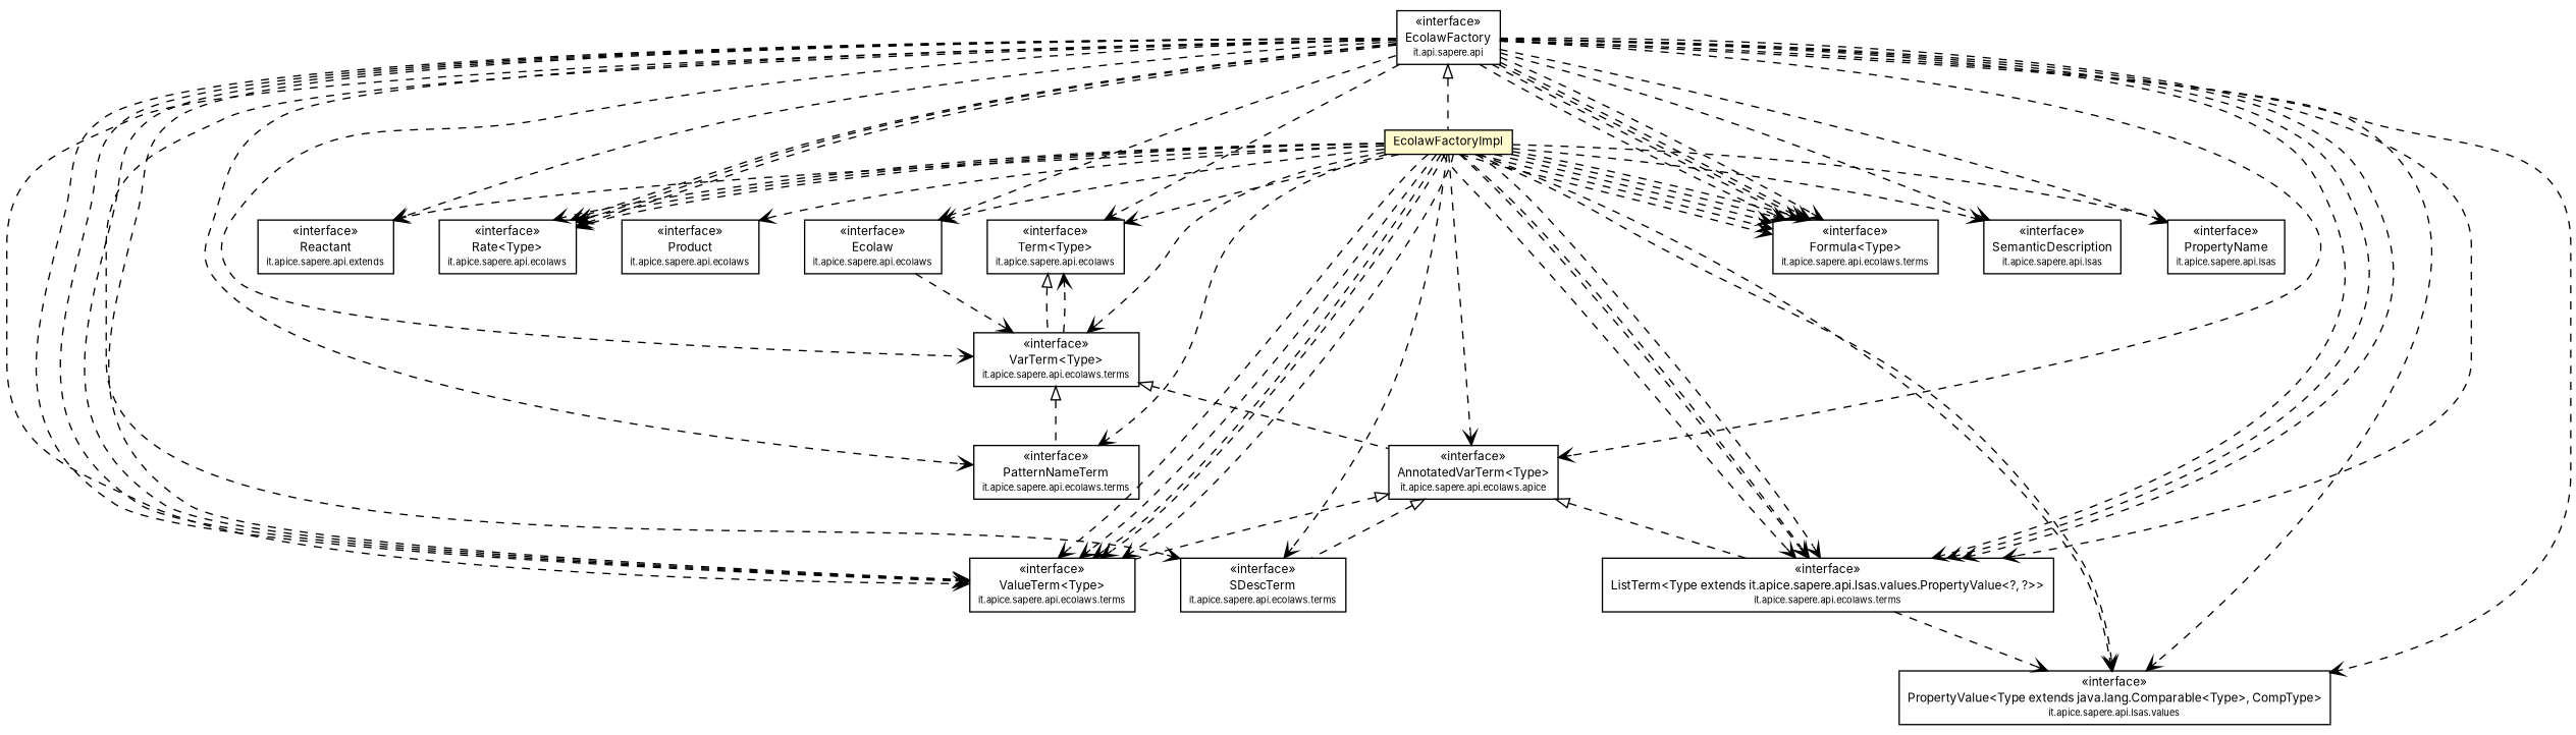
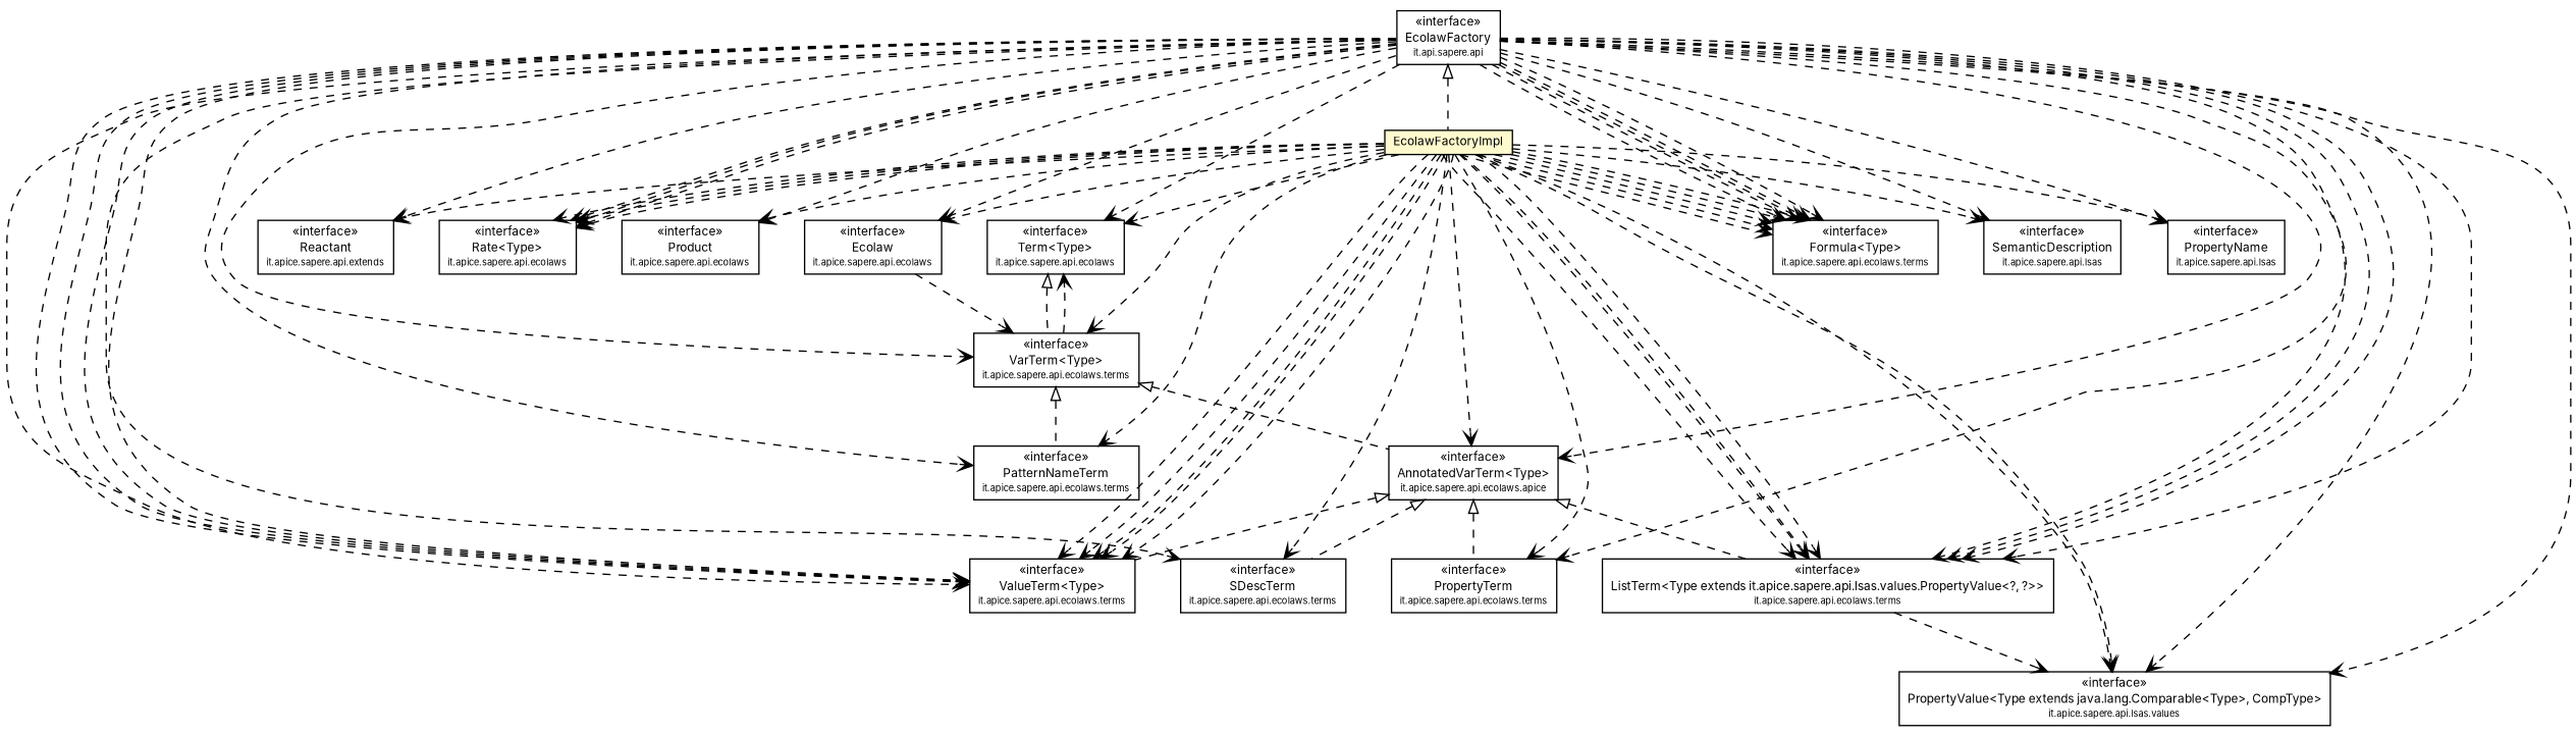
  digraph {
    fontname=Inter
    node [fontcolor=black fontname=Inter fontsize=9.0 shape=plaintext]
    edge [arrowhead=open color=black fontcolor=black fontname=Inter fontsize=10.0 headport=p labelfontname=Helvetica labelfontsize=10 style=dashed tailport=p]
    n1 [label=<<table border="0" cellborder="1" cellspacing="0" cellpadding="2" port="p" href="../EcolawFactory.html"> 		<tr><td><table border="0" cellspacing="0" cellpadding="1"> 			<tr><td> &laquo;interface&raquo; </td></tr> 			<tr><td> EcolawFactory </td></tr> 			<tr><td><font point-size="7.0"> it.api.sapere.api </font></td></tr> 		</table></td></tr> 		</table>>]
    n2 [label=<<table border="0" cellborder="1" cellspacing="0" cellpadding="2" port="p" href="../ecolaws/Term.html"> 		<tr><td><table border="0" cellspacing="0" cellpadding="1"> 			<tr><td> &laquo;interface&raquo; </td></tr> 			<tr><td> Term&lt;Type&gt; </td></tr> 			<tr><td><font point-size="7.0"> it.apice.sapere.api.ecolaws </font></td></tr> 		</table></td></tr> 		</table>>]
    n3 [label=<<table border="0" cellborder="1" cellspacing="0" cellpadding="2" port="p" href="../ecolaws/Reactant.html"> 		<tr><td><table border="0" cellspacing="0" cellpadding="1"> 			<tr><td> &laquo;interface&raquo; </td></tr> 			<tr><td> Reactant </td></tr> 			<tr><td><font point-size="7.0"> it.apice.sapere.api.extends </font></td></tr> 		</table></td></tr> 		</table>>]
    n4 [label=<<table border="0" cellborder="1" cellspacing="0" cellpadding="2" port="p" href="../ecolaws/Rate.html"> 		<tr><td><table border="0" cellspacing="0" cellpadding="1"> 			<tr><td> &laquo;interface&raquo; </td></tr> 			<tr><td> Rate&lt;Type&gt; </td></tr> 			<tr><td><font point-size="7.0"> it.apice.sapere.api.ecolaws </font></td></tr> 		</table></td></tr> 		</table>>]
    n5 [label=<<table border="0" cellborder="1" cellspacing="0" cellpadding="2" port="p" href="../ecolaws/Product.html"> 		<tr><td><table border="0" cellspacing="0" cellpadding="1"> 			<tr><td> &laquo;interface&raquo; </td></tr> 			<tr><td> Product </td></tr> 			<tr><td><font point-size="7.0"> it.apice.sapere.api.ecolaws </font></td></tr> 		</table></td></tr> 		</table>>]
    n6 [label=<<table border="0" cellborder="1" cellspacing="0" cellpadding="2" port="p" href="../ecolaws/Ecolaw.html"> 		<tr><td><table border="0" cellspacing="0" cellpadding="1"> 			<tr><td> &laquo;interface&raquo; </td></tr> 			<tr><td> Ecolaw </td></tr> 			<tr><td><font point-size="7.0"> it.apice.sapere.api.ecolaws </font></td></tr> 		</table></td></tr> 		</table>>]
    n7 [label=<<table border="0" cellborder="1" cellspacing="0" cellpadding="2" port="p" href="../ecolaws/terms/VarTerm.html"> 		<tr><td><table border="0" cellspacing="0" cellpadding="1"> 			<tr><td> &laquo;interface&raquo; </td></tr> 			<tr><td> VarTerm&lt;Type&gt; </td></tr> 			<tr><td><font point-size="7.0"> it.apice.sapere.api.ecolaws.terms </font></td></tr> 		</table></td></tr> 		</table>>]
    n8 [label=<<table border="0" cellborder="1" cellspacing="0" cellpadding="2" port="p" href="../ecolaws/terms/ValueTerm.html"> 		<tr><td><table border="0" cellspacing="0" cellpadding="1"> 			<tr><td> &laquo;interface&raquo; </td></tr> 			<tr><td> ValueTerm&lt;Type&gt; </td></tr> 			<tr><td><font point-size="7.0"> it.apice.sapere.api.ecolaws.terms </font></td></tr> 		</table></td></tr> 		</table>>]
    n9 [label=<<table border="0" cellborder="1" cellspacing="0" cellpadding="2" port="p" href="../ecolaws/terms/SDescTerm.html"> 		<tr><td><table border="0" cellspacing="0" cellpadding="1"> 			<tr><td> &laquo;interface&raquo; </td></tr> 			<tr><td> SDescTerm </td></tr> 			<tr><td><font point-size="7.0"> it.apice.sapere.api.ecolaws.terms </font></td></tr> 		</table></td></tr> 		</table>>]
+   n10 [label=<<table border="0" cellborder="1" cellspacing="0" cellpadding="2" port="p" href="../ecolaws/terms/PropertyTerm.html"> 		<tr><td><table border="0" cellspacing="0" cellpadding="1"> 			<tr><td> &laquo;interface&raquo; </td></tr> 			<tr><td> PropertyTerm </td></tr> 			<tr><td><font point-size="7.0"> it.apice.sapere.api.ecolaws.terms </font></td></tr> 		</table></td></tr> 		</table>>]
    n11 [label=<<table border="0" cellborder="1" cellspacing="0" cellpadding="2" port="p" href="../ecolaws/terms/PatternNameTerm.html"> 		<tr><td><table border="0" cellspacing="0" cellpadding="1"> 			<tr><td> &laquo;interface&raquo; </td></tr> 			<tr><td> PatternNameTerm </td></tr> 			<tr><td><font point-size="7.0"> it.apice.sapere.api.ecolaws.terms </font></td></tr> 		</table></td></tr> 		</table>>]
    n12 [label=<<table border="0" cellborder="1" cellspacing="0" cellpadding="2" port="p" href="../ecolaws/terms/ListTerm.html"> 		<tr><td><table border="0" cellspacing="0" cellpadding="1"> 			<tr><td> &laquo;interface&raquo; </td></tr> 			<tr><td> ListTerm&lt;Type extends it.apice.sapere.api.lsas.values.PropertyValue&lt;?, ?&gt;&gt; </td></tr> 			<tr><td><font point-size="7.0"> it.apice.sapere.api.ecolaws.terms </font></td></tr> 		</table></td></tr> 		</table>>]
    n13 [label=<<table border="0" cellborder="1" cellspacing="0" cellpadding="2" port="p" href="../ecolaws/terms/Formula.html"> 		<tr><td><table border="0" cellspacing="0" cellpadding="1"> 			<tr><td> &laquo;interface&raquo; </td></tr> 			<tr><td> Formula&lt;Type&gt; </td></tr> 			<tr><td><font point-size="7.0"> it.apice.sapere.api.ecolaws.terms </font></td></tr> 		</table></td></tr> 		</table>>]
    n14 [label=<<table border="0" cellborder="1" cellspacing="0" cellpadding="2" port="p" href="../ecolaws/terms/AnnotatedVarTerm.html"> 		<tr><td><table border="0" cellspacing="0" cellpadding="1"> 			<tr><td> &laquo;interface&raquo; </td></tr> 			<tr><td> AnnotatedVarTerm&lt;Type&gt; </td></tr> 			<tr><td><font point-size="7.0"> it.apice.sapere.api.ecolaws.apice </font></td></tr> 		</table></td></tr> 		</table>>]
    n15 [label=<<table border="0" cellborder="1" cellspacing="0" cellpadding="2" port="p" href="../lsas/SemanticDescription.html"> 		<tr><td><table border="0" cellspacing="0" cellpadding="1"> 			<tr><td> &laquo;interface&raquo; </td></tr> 			<tr><td> SemanticDescription </td></tr> 			<tr><td><font point-size="7.0"> it.apice.sapere.api.lsas </font></td></tr> 		</table></td></tr> 		</table>>]
    n16 [label=<<table border="0" cellborder="1" cellspacing="0" cellpadding="2" port="p" href="../lsas/PropertyName.html"> 		<tr><td><table border="0" cellspacing="0" cellpadding="1"> 			<tr><td> &laquo;interface&raquo; </td></tr> 			<tr><td> PropertyName </td></tr> 			<tr><td><font point-size="7.0"> it.apice.sapere.api.lsas </font></td></tr> 		</table></td></tr> 		</table>>]
    n17 [label=<<table border="0" cellborder="1" cellspacing="0" cellpadding="2" port="p" href="../lsas/values/PropertyValue.html"> 		<tr><td><table border="0" cellspacing="0" cellpadding="1"> 			<tr><td> &laquo;interface&raquo; </td></tr> 			<tr><td> PropertyValue&lt;Type extends java.lang.Comparable&lt;Type&gt;, CompType&gt; </td></tr> 			<tr><td><font point-size="7.0"> it.apice.sapere.api.lsas.values </font></td></tr> 		</table></td></tr> 		</table>>]
    n18 [label=<<table border="0" cellborder="1" cellspacing="0" cellpadding="2" port="p" bgcolor="lemonChiffon" href="./EcolawFactoryImpl.html"> 		<tr><td><table border="0" cellspacing="0" cellpadding="1"> 			<tr><td> EcolawFactoryImpl </td></tr> 		</table></td></tr> 		</table>>]
    n1 -> n2
    n1 -> n3
    n1 -> n4
    n1 -> n4
    n1 -> n4
+   n1 -> n5
    n1 -> n6
    n1 -> n7
    n1 -> n8
    n1 -> n8
    n1 -> n8
    n1 -> n8
    n1 -> n8
    n1 -> n9
+   n1 -> n10
    n1 -> n11
    n1 -> n12
    n1 -> n12
    n1 -> n12
    n1 -> n12
    n1 -> n13
    n1 -> n13
    n1 -> n13
    n1 -> n13
    n1 -> n13
    n1 -> n14
    n1 -> n15
    n1 -> n16
    n1 -> n17
    n1 -> n17
    n1 -> n18 [arrowtail=empty dir=back fontsize=10 arrowhead="" color="" fontcolor=""]
    n2 -> n7 [arrowtail=empty dir=back fontsize=10 arrowhead="" color="" fontcolor=""]
    n6 -> n7
    n7 -> n2
    n7 -> n11 [arrowtail=empty dir=back fontsize=10 arrowhead="" color="" fontcolor=""]
    n7 -> n14 [arrowtail=empty dir=back fontsize=10 arrowhead="" color="" fontcolor=""]
    n12 -> n17
    n14 -> n8 [arrowtail=empty dir=back fontsize=10 arrowhead="" color="" fontcolor=""]
    n14 -> n9 [arrowtail=empty dir=back fontsize=10 arrowhead="" color="" fontcolor=""]
+   n14 -> n10 [arrowtail=empty dir=back fontsize=10 arrowhead="" color="" fontcolor=""]
    n14 -> n12 [arrowtail=empty dir=back fontsize=10 arrowhead="" color="" fontcolor=""]
    n18 -> n2
    n18 -> n3
    n18 -> n4
    n18 -> n4
    n18 -> n4
    n18 -> n5
    n18 -> n6
    n18 -> n7
    n18 -> n8
    n18 -> n8
    n18 -> n8
    n18 -> n8
    n18 -> n8
    n18 -> n9
+   n18 -> n10
    n18 -> n11
    n18 -> n12
    n18 -> n12
    n18 -> n12
    n18 -> n12
    n18 -> n13
    n18 -> n13
    n18 -> n13
    n18 -> n13
    n18 -> n13
    n18 -> n14
    n18 -> n15
    n18 -> n16
    n18 -> n17
    n18 -> n17
  }
